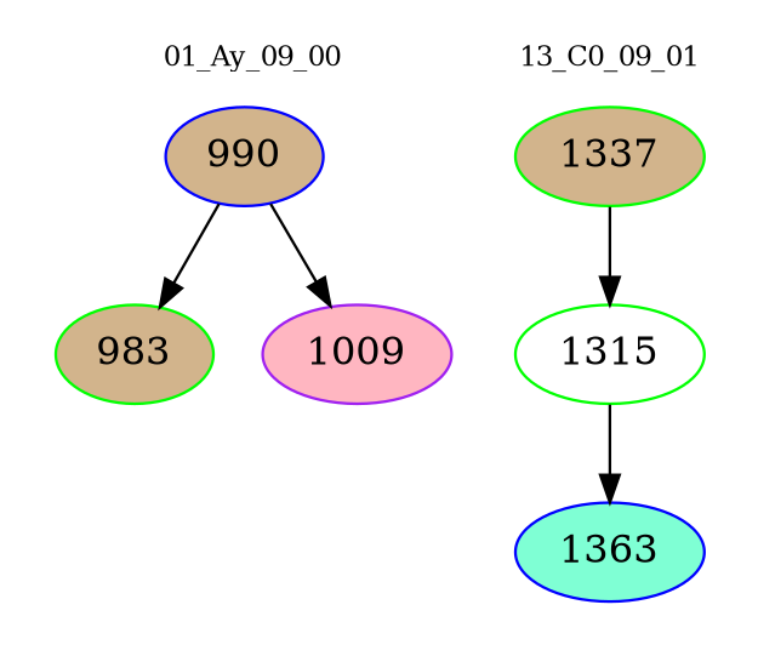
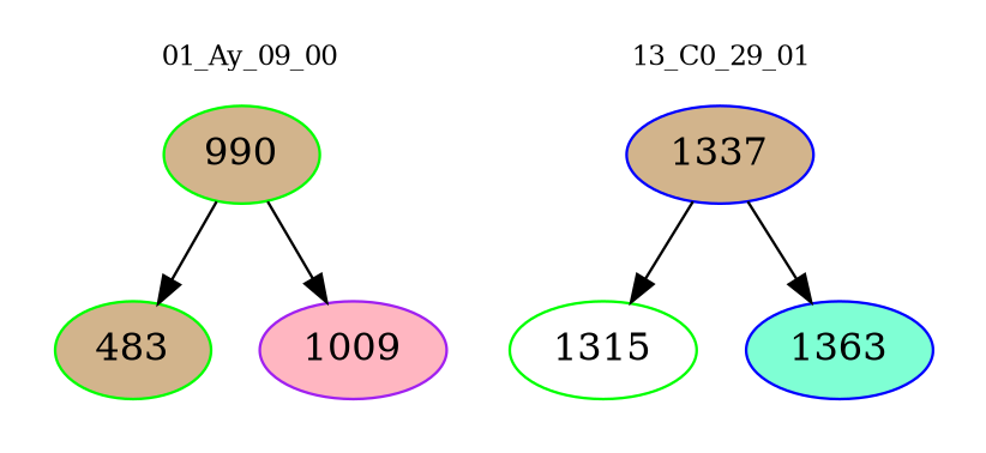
  digraph {
    node [color=blue fillcolor=tan style=filled]
    edge [color=black]
-   n1 [label=990]
-   n2 [color=green label=983]
+   n1 [color=green label=990]
+   n2 [color=green label=483]
    n3 [color=purple fillcolor=lightpink label=1009]
-   n4 [color=green label=1337]
+   n4 [label=1337]
    n5 [color=green fillcolor=white label=1315]
    n6 [fillcolor=aquamarine label=1363]
    subgraph cluster_1 {
      color=white
      fontsize=10
      label="01_Ay_09_00"
      n1
      n2
      n3
    }
    subgraph cluster_2 {
      color=white
      fontsize=10
-     label="13_C0_09_01"
+     label="13_C0_29_01"
      n4
      n5
      n6
    }
    n1 -> n2
    n1 -> n3
    n4 -> n5
-   n5 -> n6
+   n4 -> n6
  }
